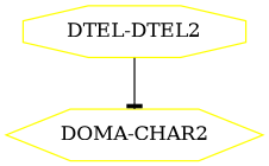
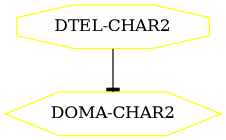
  digraph {
    node [color=yellow]
-   "DTEL-CHAR2" [shape=octagon label="DTEL-DTEL2"]
+   "DTEL-CHAR2" [shape=octagon]
    "DOMA-CHAR2" [shape=hexagon]
    "DTEL-CHAR2" -> "DOMA-CHAR2" [arrowhead=tee]
  }
